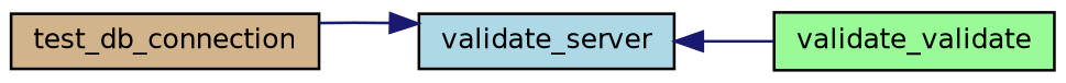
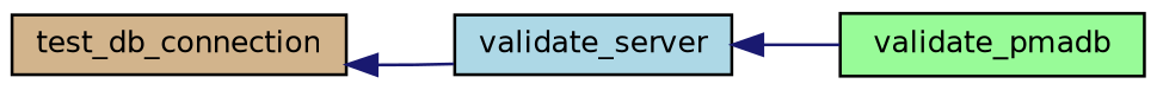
  digraph {
    rankdir=LR
    node [color=black fontname=Helvetica fontsize=10 shape=record style=filled]
    edge [color=midnightblue dir=back fontname=Helvetica fontsize=10 labelfontname=Helvetica labelfontsize=10 style=solid]
    n1 [fillcolor=tan fontcolor=black height=0.2 label=test_db_connection width=0.4]
    n2 [fillcolor=lightblue height=0.2 label=validate_server width=0.4]
-   n3 [fillcolor=palegreen height=0.2 label=validate_validate width=0.4]
-   n2 -> n1
+   n3 [fillcolor=palegreen height=0.2 label=validate_pmadb width=0.4]
+   n1 -> n2
    n2 -> n3
  }
